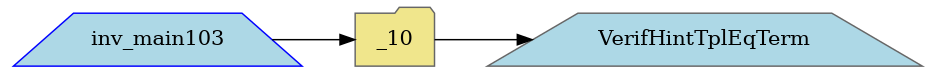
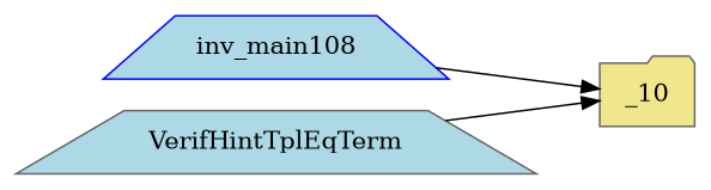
  digraph {
    rankdir=LR
    node [color=gray40 fillcolor=lightblue shape=trapezium style=filled]
-   n1 [color=blue label=inv_main103]
+   n1 [color=blue label=inv_main108]
    n2 [fillcolor=khaki label=_10 shape=folder]
    n3 [label=VerifHintTplEqTerm]
    n1 -> n2
-   n2 -> n3
+   n3 -> n2
  }
